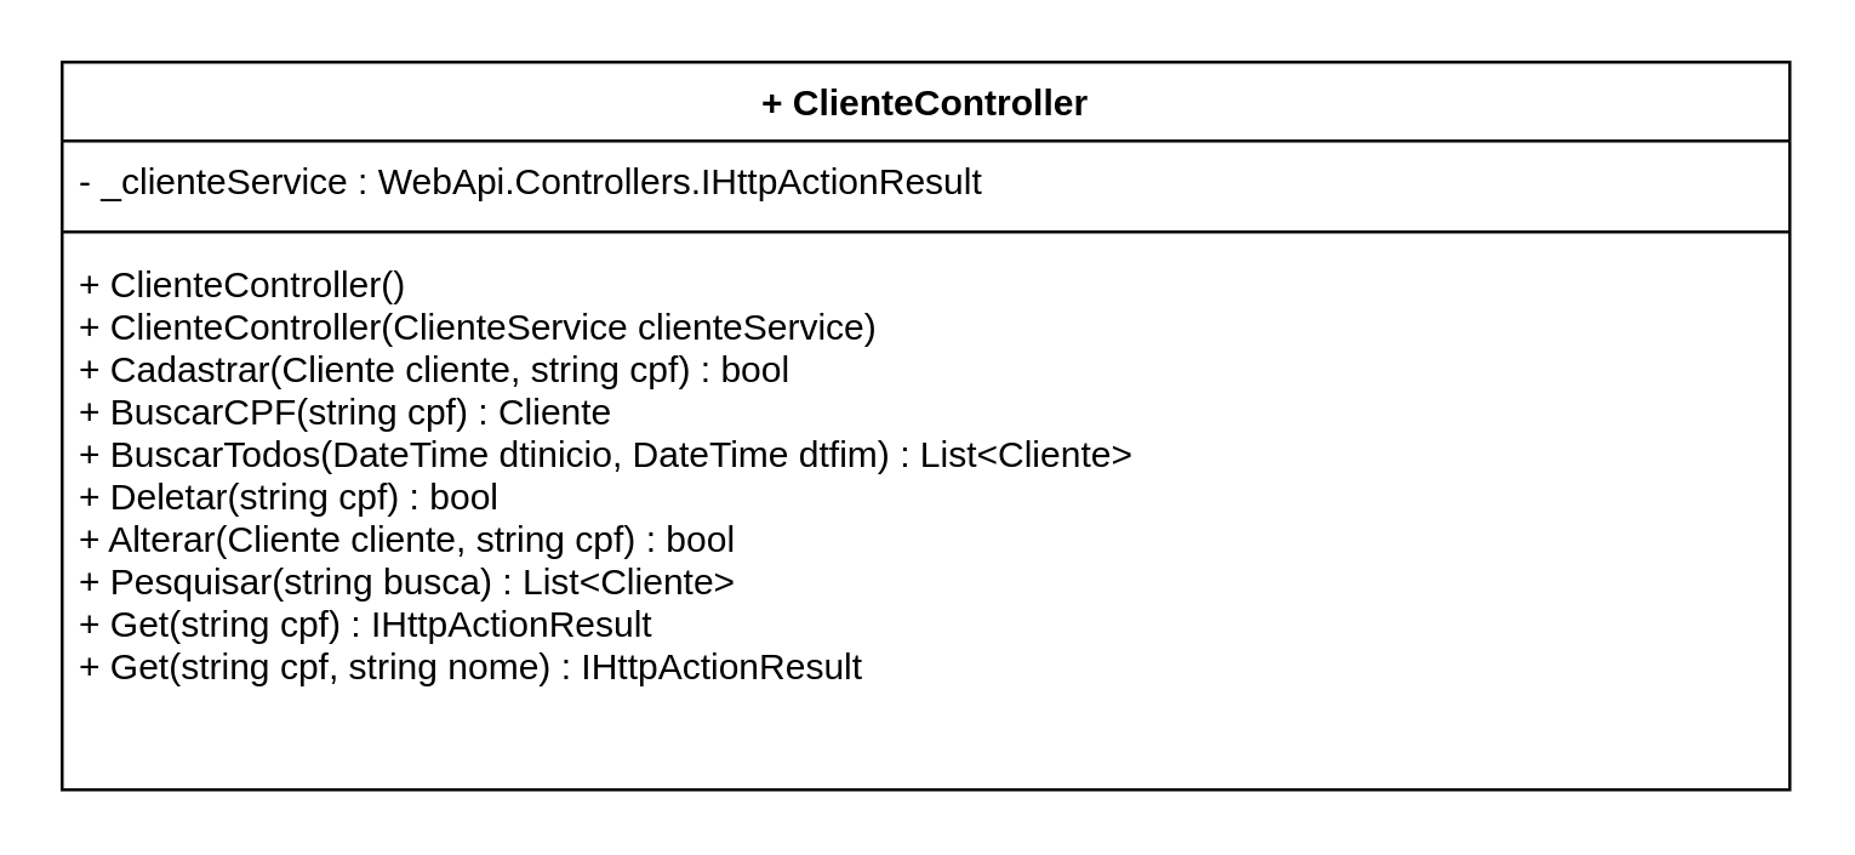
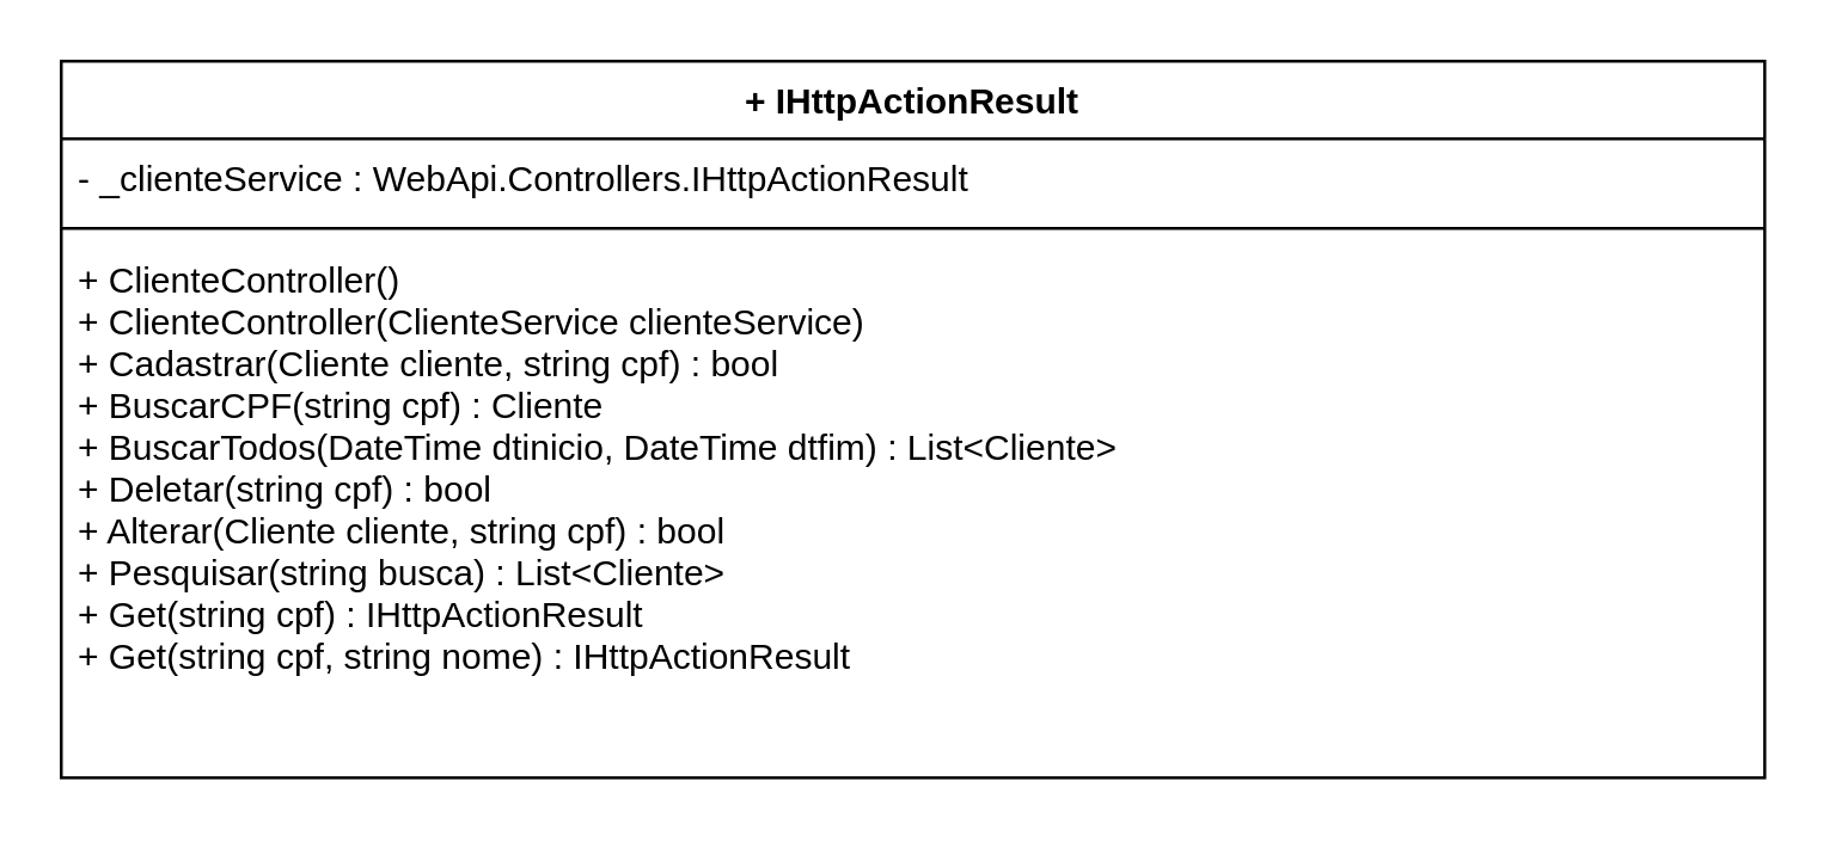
  <mxCell id="0" />
  <mxCell id="1" parent="0" />
- <mxCell id="2" value="+ ClienteController" parent="1" style="swimlane;fontStyle=1;align=center;verticalAlign=top;childLayout=stackLayout;horizontal=1;startSize=26;horizontalStack=0;resizeParent=1;resizeParentMax=0;resizeLast=0;collapsible=1;marginBottom=0;" vertex="1"><mxGeometry as="geometry" y="20" x="20" height="240" width="570" /></mxCell>
+ <mxCell id="2" value="+ IHttpActionResult" parent="1" style="swimlane;fontStyle=1;align=center;verticalAlign=top;childLayout=stackLayout;horizontal=1;startSize=26;horizontalStack=0;resizeParent=1;resizeParentMax=0;resizeLast=0;collapsible=1;marginBottom=0;" vertex="1"><mxGeometry as="geometry" y="20" x="20" height="240" width="570" /></mxCell>
  <mxCell id="3" value="- _clienteService : WebApi.Controllers.IHttpActionResult" parent="2" style="text;strokeColor=none;fillColor=none;align=left;verticalAlign=top;spacingLeft=4;spacingRight=4;overflow=hidden;rotatable=0;points=[[0,0.5],[1,0.5]];portConstraint=eastwest;" vertex="1"><mxGeometry as="geometry" y="26" height="26" width="570" /></mxCell>
  <mxCell id="4" value="" parent="2" style="line;strokeWidth=1;fillColor=none;align=left;verticalAlign=middle;spacingTop=-1;spacingLeft=3;spacingRight=3;rotatable=0;labelPosition=right;points=[];portConstraint=eastwest;" vertex="1"><mxGeometry as="geometry" y="52" height="8" width="570" /></mxCell>
  <mxCell id="5" value="+ ClienteController()&#10;+ ClienteController(ClienteService clienteService)&#10;+ Cadastrar(Cliente cliente, string cpf) : bool&#10;+ BuscarCPF(string cpf) : Cliente&#10;+ BuscarTodos(DateTime dtinicio, DateTime dtfim) : List&lt;Cliente&gt;&#10;+ Deletar(string cpf) : bool&#10;+ Alterar(Cliente cliente, string cpf) : bool&#10;+ Pesquisar(string busca) : List&lt;Cliente&gt;&#10;+ Get(string cpf) : IHttpActionResult&#10;+ Get(string cpf, string nome) : IHttpActionResult" parent="2" style="text;strokeColor=none;fillColor=none;align=left;verticalAlign=top;spacingLeft=4;spacingRight=4;overflow=hidden;rotatable=0;points=[[0,0.5],[1,0.5]];portConstraint=eastwest;" vertex="1"><mxGeometry as="geometry" y="60" height="180" width="570" /></mxCell>
